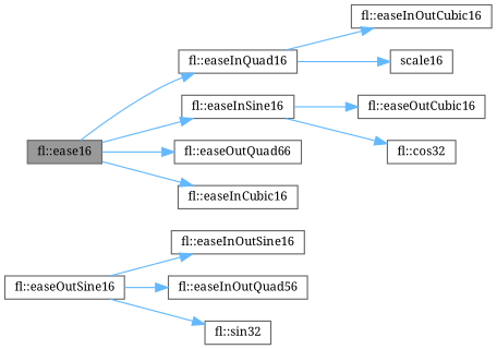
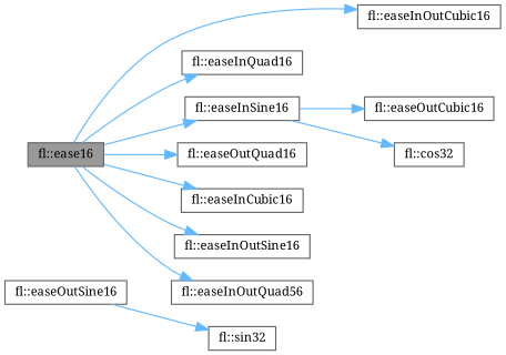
  digraph {
    fontname="Noto Serif"
    rankdir=LR
    node [color=grey40 fillcolor=white fontname="Noto Serif" fontsize=10 shape=box style=filled]
    edge [color=steelblue1 fontname="Noto Serif" fontsize=10 labelfontname=Helvetica labelfontsize=10 style=solid]
    n1 [color=gray40 fillcolor=grey60 fontcolor=black height=0.2 label="fl::ease16" width=0.4]
    n2 [height=0.2 label="fl::easeInCubic16" width=0.4]
    n3 [height=0.2 label="fl::easeInOutCubic16" width=0.4]
    n4 [height=0.2 label="fl::easeInOutQuad56" width=0.4]
    n5 [height=0.2 label="fl::easeInOutSine16" width=0.4]
    n6 [height=0.2 label="fl::easeInQuad16" width=0.4]
    n7 [height=0.2 label="fl::easeInSine16" width=0.4]
-   n8 [height=0.2 label="fl::easeOutQuad66" width=0.4]
-   n9 [height=0.2 label=scale16 width=0.4]
+   n8 [height=0.2 label="fl::easeOutQuad16" width=0.4]
    n10 [height=0.2 label="fl::easeOutCubic16" width=0.4]
    n11 [height=0.2 label="fl::cos32" width=0.4]
    n12 [height=0.2 label="fl::easeOutSine16" width=0.4]
    n13 [height=0.2 label="fl::sin32" width=0.4]
    n1 -> n2
-   n6 -> n3
-   n12 -> n4
-   n12 -> n5
+   n1 -> n3
+   n1 -> n4
+   n1 -> n5
    n1 -> n6
    n1 -> n7
    n1 -> n8
-   n6 -> n9
    n7 -> n10
    n7 -> n11
    n12 -> n13
  }
